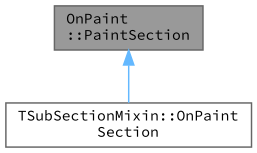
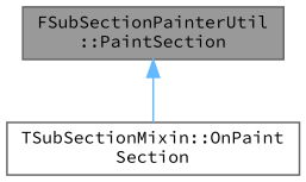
  digraph {
    rankdir=TB
    fontname="Source Code Pro"
    node [fontname="Source Code Pro" fontsize=10 shape=box style=filled]
-   n1 [color=gray40 fillcolor=grey60 fontcolor=black height=0.2 label="OnPaint\l::PaintSection" width=0.4]
+   n1 [color=gray40 fillcolor=grey60 fontcolor=black height=0.2 label="FSubSectionPainterUtil\l::PaintSection" width=0.4]
    n2 [color=grey40 fillcolor=white height=0.2 label="TSubSectionMixin::OnPaint\lSection" width=0.4]
    n1 -> n2 [color=steelblue1 dir=back fontname="Source Code Pro" fontsize=10 labelfontname=Helvetica labelfontsize=10 style=solid]
  }
